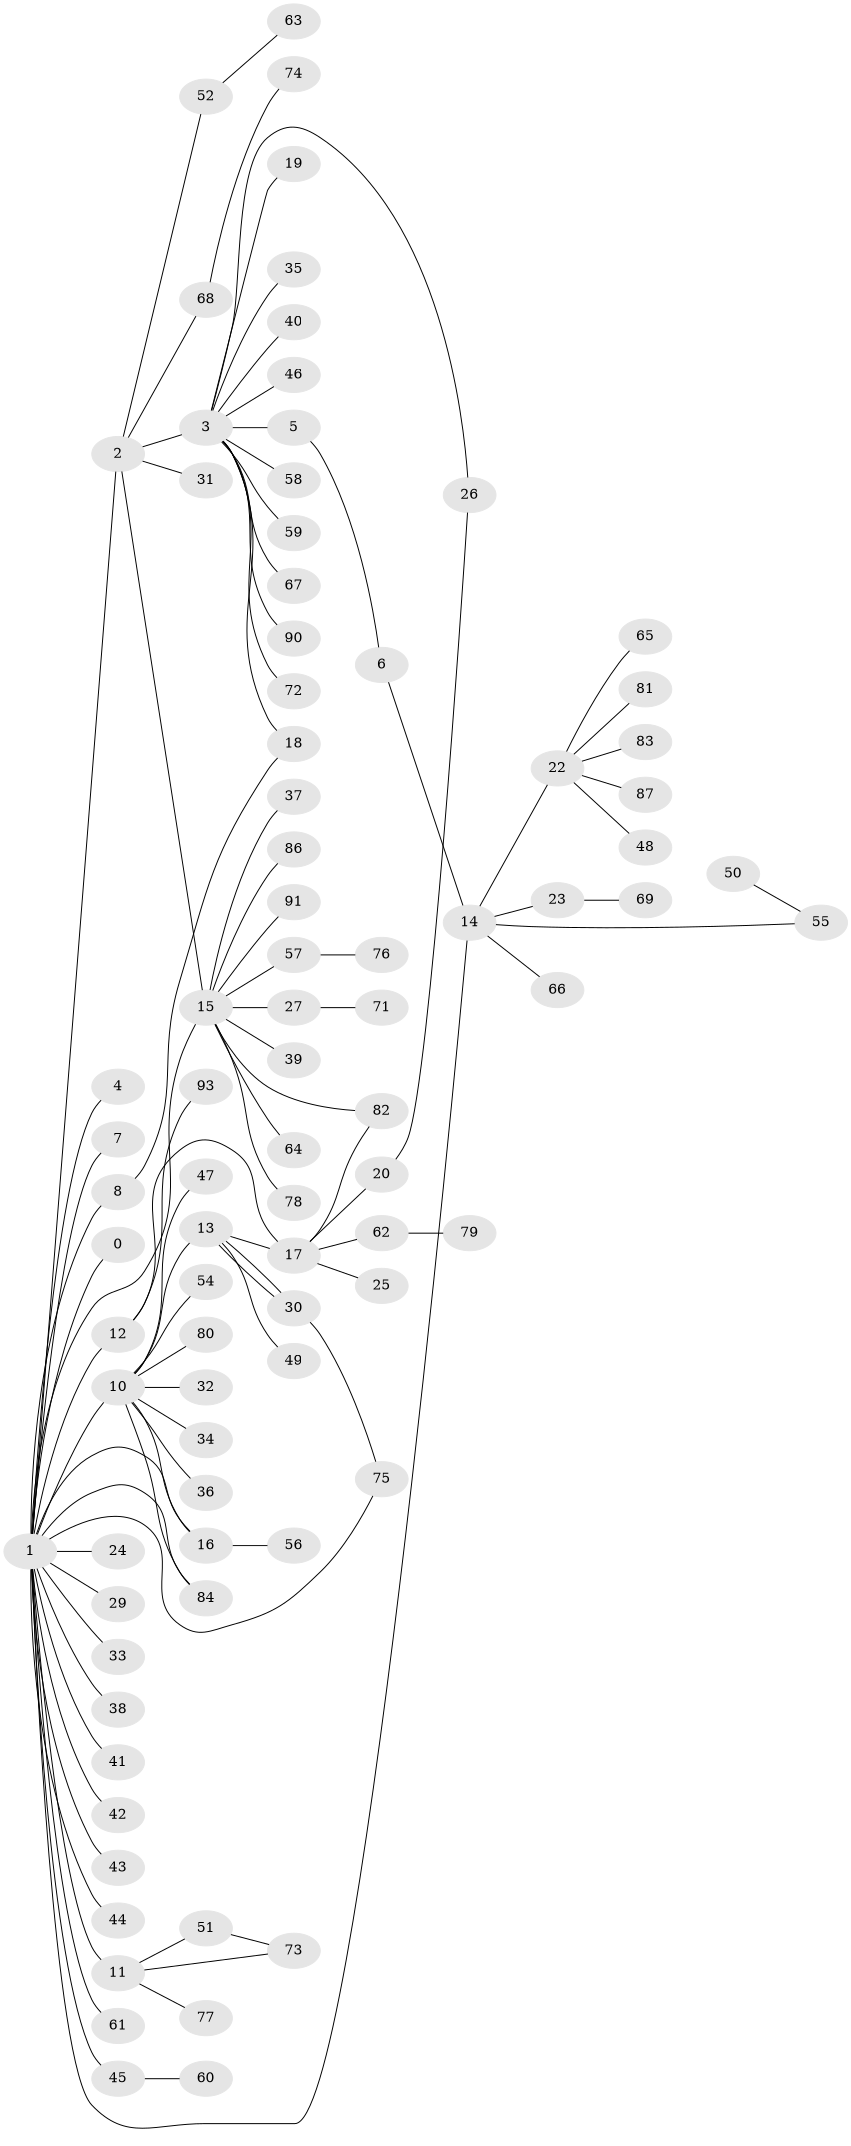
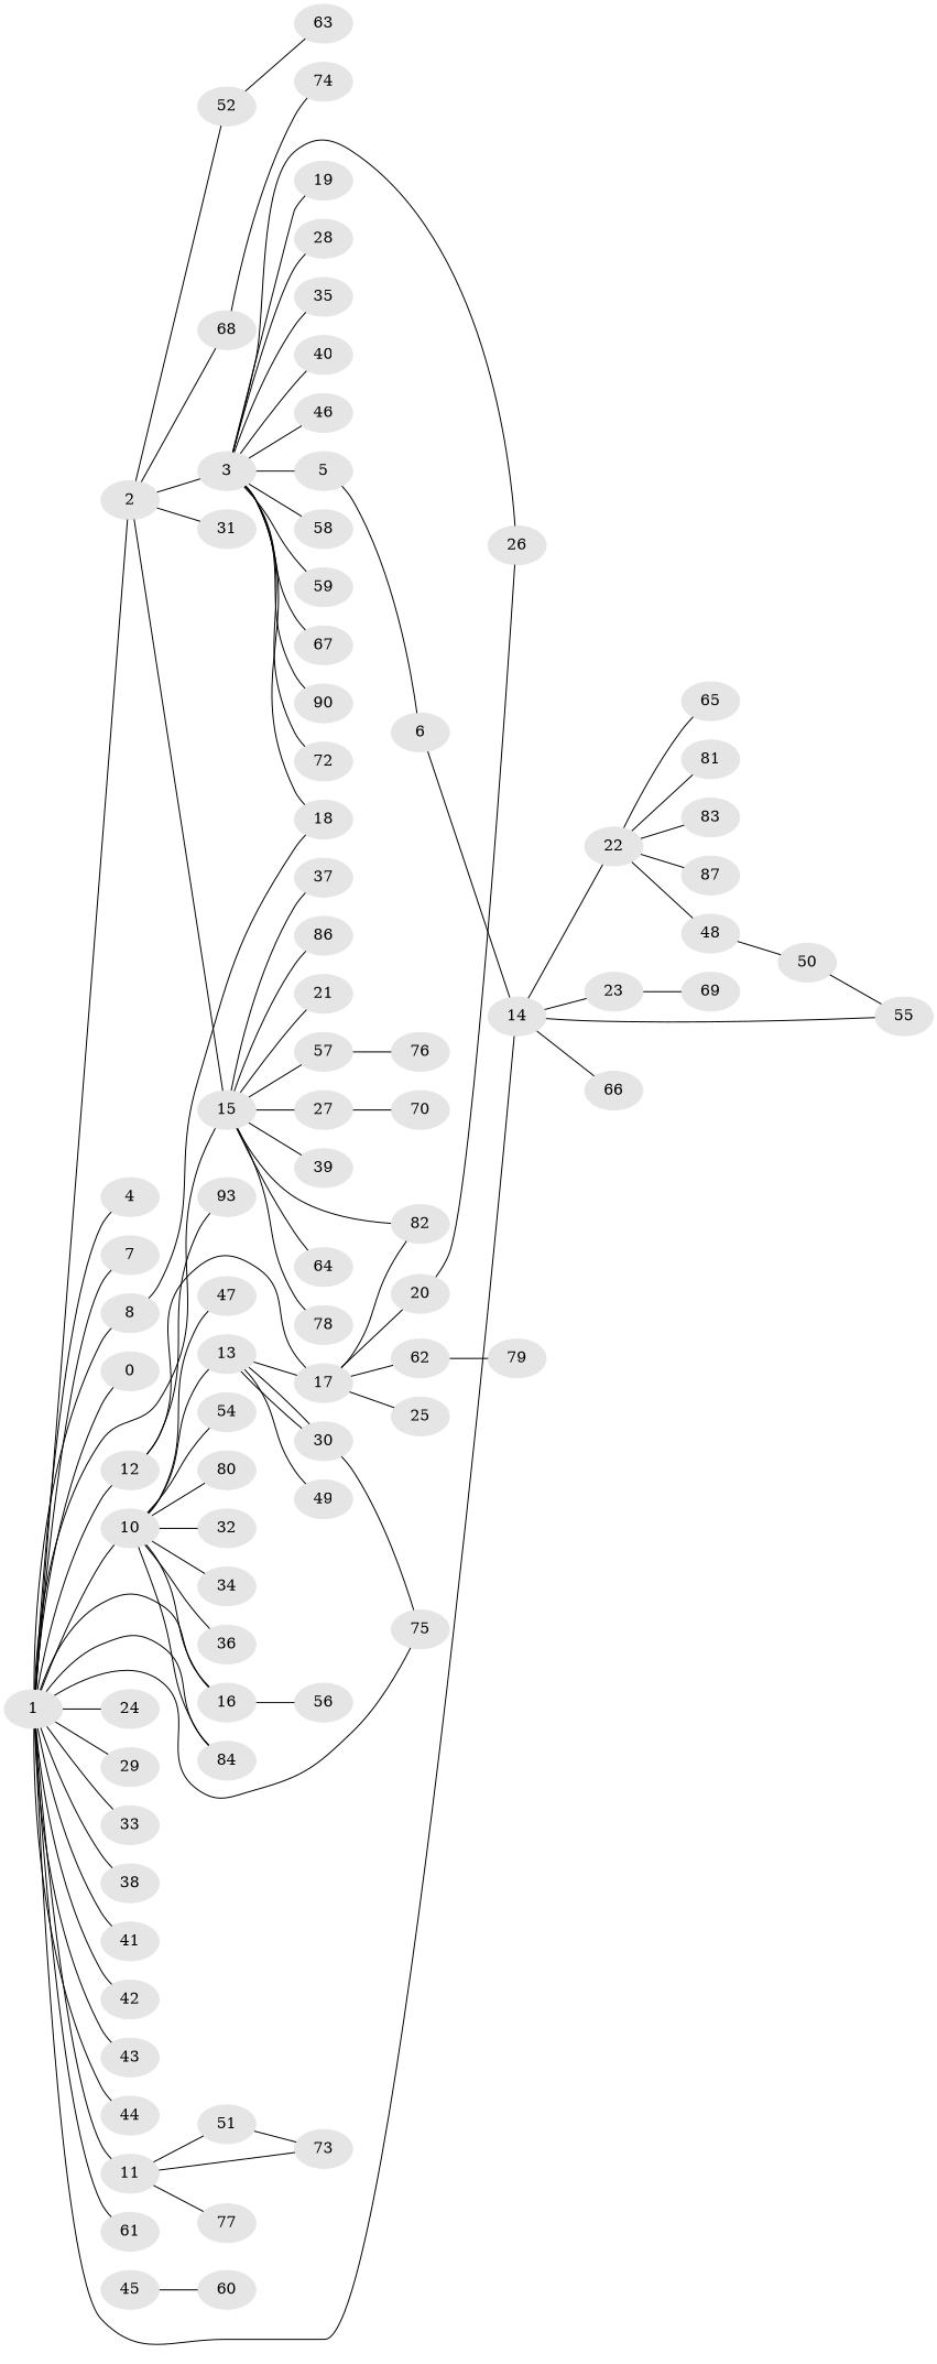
  graph {
    rankdir=LR
    node [color=gray90 style=filled]
    1
    2
    4
    7
    8
    n6 [label=0]
    10
    11
    12
    14
    15
    16
    24
    29
    33
    38
    41
    42
    43
    44
    45
    61
    75
    84
    3
    31
    52
    68
    18
    13
    32
    34
    36
    47
    54
    80
    51
    73
    77
    17
    n41 [label=93]
    22
    23
    55
    66
-   21 [label=91]
+   21
    27
    37
    39
    57
    64
    78
    82
    86
    56
    60
    5
    19
    26
+   28
    35
    40
    46
    58
    59
    67
    n67 [label=90]
    72
    63
    74
    6
    30
    49
    20
    25
    62
    48
    65
    81
    83
    n81 [label=87]
    69
-   71
+   71 [label=70]
    76
    79
    50
    1 -- 2
    1 -- 4
    1 -- 7
    1 -- 8
    1 -- n6
    1 -- 10
    1 -- 11
    1 -- 12
    1 -- 14
    1 -- 15
    1 -- 16
    1 -- 24
    1 -- 29
    1 -- 33
    1 -- 38
    1 -- 41
    1 -- 42
    1 -- 43
    1 -- 44
-   1 -- 45
    1 -- 61
    1 -- 75
    1 -- 84
    2 -- 15
    2 -- 3
    2 -- 31
    2 -- 52
    2 -- 68
    8 -- 18
    10 -- 16
    10 -- 84
    10 -- 13
    10 -- 32
    10 -- 34
    10 -- 36
    10 -- 47
    10 -- 54
    10 -- 80
    11 -- 51
    11 -- 73
    11 -- 77
    12 -- 17
    12 -- n41
    14 -- 22
    14 -- 23
    14 -- 55
    14 -- 66
    15 -- 21
    15 -- 27
    15 -- 37
    15 -- 39
    15 -- 57
    15 -- 64
    15 -- 78
    15 -- 82
    15 -- 86
    16 -- 56
    45 -- 60
    3 -- 18
    3 -- 5
    3 -- 19
    3 -- 26
+   3 -- 28
    3 -- 35
    3 -- 40
    3 -- 46
    3 -- 58
    3 -- 59
    3 -- 67
    3 -- n67
    3 -- 72
    52 -- 63
    68 -- 74
    13 -- 17
    13 -- 30
    13 -- 30
    13 -- 49
    51 -- 73
    17 -- 82
    17 -- 20
    17 -- 25
    17 -- 62
    22 -- 48
    22 -- 65
    22 -- 81
    22 -- 83
    22 -- n81
    23 -- 69
    27 -- 71
    57 -- 76
    5 -- 6
    6 -- 14
    30 -- 75
    20 -- 26
    62 -- 79
+   48 -- 50
    50 -- 55
  }
